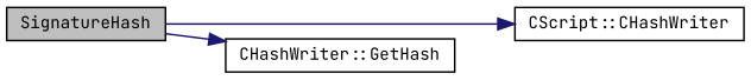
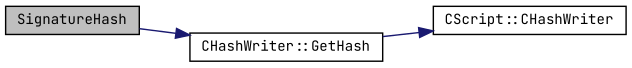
  digraph {
    fontname="JetBrains Mono"
    rankdir=LR
    node [color=black fillcolor=white fontname="JetBrains Mono" fontsize=10 shape=record style=filled]
    edge [color=midnightblue fontname="JetBrains Mono" fontsize=10 labelfontname=Helvetica labelfontsize=10 style=solid]
    n1 [fillcolor=grey75 fontcolor=black height=0.2 label=SignatureHash width=0.4]
    n2 [height=0.2 label="CScript::CHashWriter" width=0.4]
    n3 [height=0.2 label="CHashWriter::GetHash" width=0.4]
-   n1 -> n2
+   n3 -> n2
    n1 -> n3
  }
